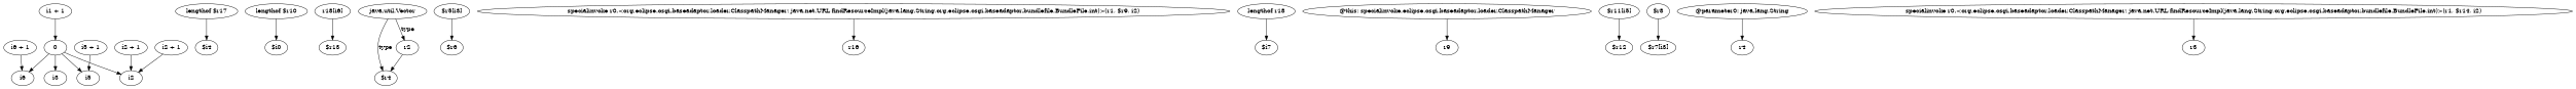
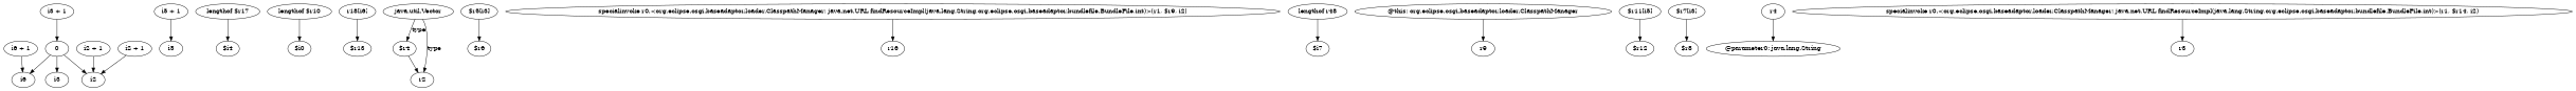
  digraph {
    n1 [label=0]
    n2 [label=i3]
    n3 [label=i2]
    n4 [label=i6]
    n5 [label=i5]
    n6 [label="lengthof $r17"]
    n7 [label="$i4"]
    n8 [label="lengthof $r10"]
    n9 [label="$i0"]
    n10 [label="r18[i6]"]
    n11 [label="$r13"]
    n12 [label="i2 + 1"]
    n13 [label="java.util.Vector"]
    n14 [label="$r4"]
    n15 [label=r2]
    n16 [label="$r5[i3]"]
    n17 [label="$r6"]
    n18 [label="specialinvoke r0.<org.eclipse.osgi.baseadaptor.loader.ClasspathManager: java.net.URL findResourceImpl(java.lang.String,org.eclipse.osgi.baseadaptor.bundlefile.BundleFile,int)>(r1, $r9, i2)"]
    n19 [label=r16]
-   n20 [label="lengthof r18"]
+   n20 [label="lengthof r48"]
    n21 [label="$i7"]
-   n22 [label="@this: specialinvoke.eclipse.osgi.baseadaptor.loader.ClasspathManager"]
+   n22 [label="@this: org.eclipse.osgi.baseadaptor.loader.ClasspathManager"]
    n23 [label=r9]
-   n24 [label="i1 + 1"]
+   n24 [label="i3 + 1"]
    n25 [label="$r11[i5]"]
    n26 [label="$r12"]
    n27 [label="i6 + 1"]
    n28 [label="i2 + 1"]
    n29 [label="$r7[i3]"]
    n30 [label="$r8"]
    n31 [label="@parameter0: java.lang.String"]
    n32 [label=r4]
    n33 [label="specialinvoke r0.<org.eclipse.osgi.baseadaptor.loader.ClasspathManager: java.net.URL findResourceImpl(java.lang.String,org.eclipse.osgi.baseadaptor.bundlefile.BundleFile,int)>(r1, $r14, i2)"]
    n34 [label=r3]
    n35 [label="i5 + 1"]
    n1 -> n2
    n1 -> n3
    n1 -> n4
-   n1 -> n5
    n6 -> n7
    n8 -> n9
    n10 -> n11
    n12 -> n3
    n13 -> n14 [label=type]
    n13 -> n15 [label=type]
-   n15 -> n14
+   n14 -> n15
    n16 -> n17
    n18 -> n19
    n20 -> n21
    n22 -> n23
    n24 -> n1
    n25 -> n26
    n27 -> n4
    n28 -> n3
-   n30 -> n29
-   n31 -> n32
+   n29 -> n30
+   n32 -> n31
    n33 -> n34
    n35 -> n5
  }
